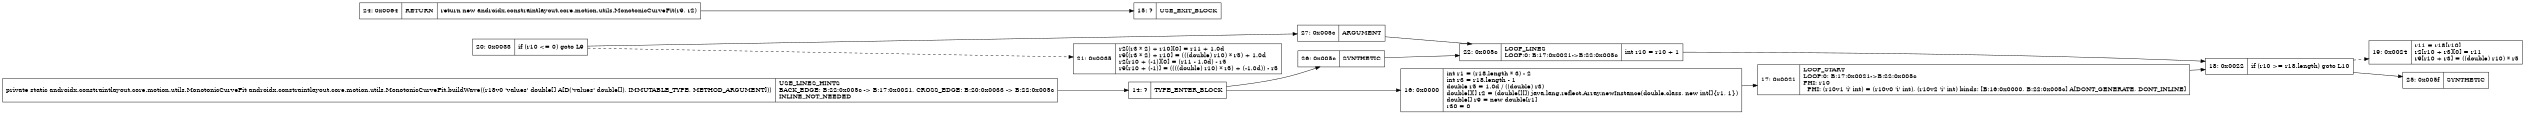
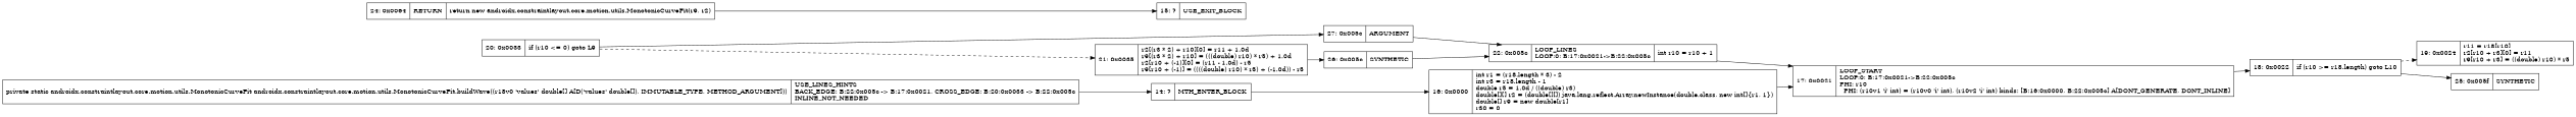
  digraph {
    rankdir=LR
    node [shape=record]
-   n1 [label="{14\:\ ?|TYPE_ENTER_BLOCK\l}"]
+   n1 [label="{14\:\ ?|MTH_ENTER_BLOCK\l}"]
    n2 [label="{16\:\ 0x0000|int r1 = (r18.length * 3) \- 2\lint r3 = r18.length \- 1\ldouble r5 = 1.0d \/ ((double) r3)\ldouble[][] r2 = (double[][]) java.lang.reflect.Array.newInstance(double.class, new int[]\{r1, 1\})\ldouble[] r9 = new double[r1]\lr30 = 0\l}"]
    n3 [label="{17\:\ 0x0021|LOOP_START\lLOOP:0: B:17:0x0021\-\>B:22:0x005c\lPHI: r10 \l  PHI: (r10v1 'i' int) = (r10v0 'i' int), (r10v2 'i' int) binds: [B:16:0x0000, B:22:0x005c] A[DONT_GENERATE, DONT_INLINE]\l}"]
    n4 [label="{18\:\ 0x0022|if (r10 \>= r18.length) goto L10\l}"]
    n5 [label="{19\:\ 0x0024|r11 = r18[r10]\lr2[r10 + r3][0] = r11\lr9[r10 + r3] = ((double) r10) * r5\l}"]
    n6 [label="{25\:\ 0x005f|SYNTHETIC\l}"]
    n7 [label="{20\:\ 0x0033|if (r10 \<= 0) goto L9\l}"]
    n8 [label="{21\:\ 0x0035|r2[(r3 * 2) + r10][0] = r11 + 1.0d\lr9[(r3 * 2) + r10] = (((double) r10) * r5) + 1.0d\lr2[r10 + (\-1)][0] = (r11 \- 1.0d) \- r5\lr9[r10 + (\-1)] = ((((double) r10) * r5) + (\-1.0d)) \- r5\l}"]
    n9 [label="{27\:\ 0x005c|ARGUMENT\l}"]
    n10 [label="{26\:\ 0x005c|SYNTHETIC\l}"]
    n11 [label="{22\:\ 0x005c|LOOP_LINES\lLOOP:0: B:17:0x0021\-\>B:22:0x005c\l|int r10 = r10 + 1\l}"]
    n12 [label="{24\:\ 0x0064|RETURN\l|return new androidx.constraintlayout.core.motion.utils.MonotonicCurveFit(r9, r2)\l}"]
    n13 [label="{15\:\ ?|USE_EXIT_BLOCK\l}"]
    n14 [label="{private static androidx.constraintlayout.core.motion.utils.MonotonicCurveFit androidx.constraintlayout.core.motion.utils.MonotonicCurveFit.buildWave((r18v0 'values' double[] A[D('values' double[]), IMMUTABLE_TYPE, METHOD_ARGUMENT]))  | USE_LINES_HINTS\lBACK_EDGE: B:22:0x005c \-\> B:17:0x0021, CROSS_EDGE: B:20:0x0033 \-\> B:22:0x005c\lINLINE_NOT_NEEDED\l}"]
    n1 -> n2
    n2 -> n3
    n3 -> n4
    n4 -> n5 [style=dashed]
    n4 -> n6
    n7 -> n8 [style=dashed]
    n7 -> n9
-   n1 -> n10
+   n8 -> n10
    n9 -> n11
    n10 -> n11
-   n11 -> n4
+   n11 -> n3
    n12 -> n13
    n14 -> n1
  }
